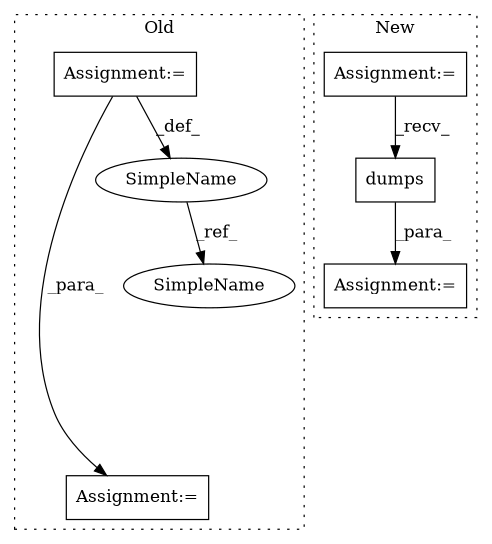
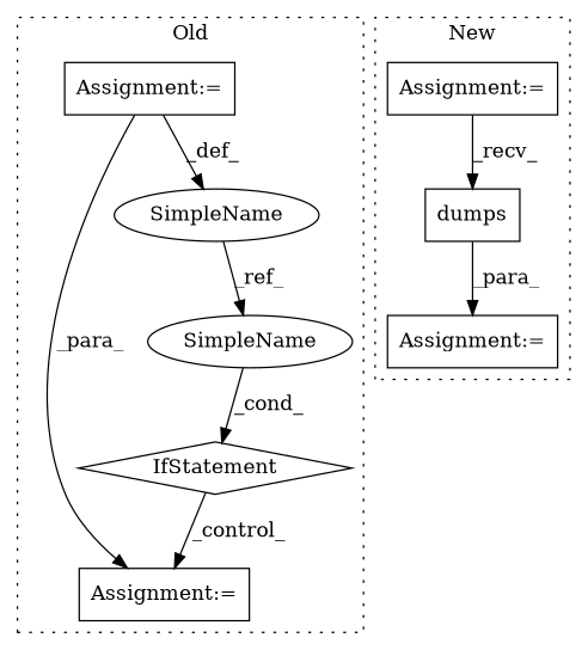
  digraph {
    node [a=7 l=2 s=204 shape=box]
+   n1 [a=25 l="4,2" label=IfStatement s="617,623" shape=diamond]
    n2 [l=8 label="Assignment:=" s=636]
    n3 [a=42 label=SimpleName shape=ellipse]
    n4 [label="Assignment:="]
    n5 [a=42 label=SimpleName s=621 shape=ellipse]
    n6 [a=32 l="6,1" label=dumps s="570,582"]
    n7 [l=1 label="Assignment:=" s=560]
    n8 [l=7 label="Assignment:=" s=221]
    subgraph cluster_1 {
      label=Old
      style=dotted
+     n1
      n2
      n3
      n4
      n5
    }
    subgraph cluster_2 {
      label=New
      style=dotted
      n6
      n7
      n8
    }
+   n1 -> n2 [label=_control_]
    n3 -> n5 [label=_ref_]
    n4 -> n2 [label=_para_]
    n4 -> n3 [label=_def_]
+   n5 -> n1 [label=_cond_]
    n6 -> n7 [label=_para_]
    n8 -> n6 [label=_recv_]
  }
